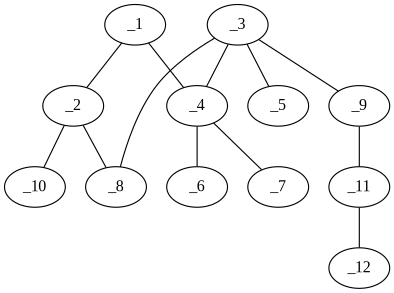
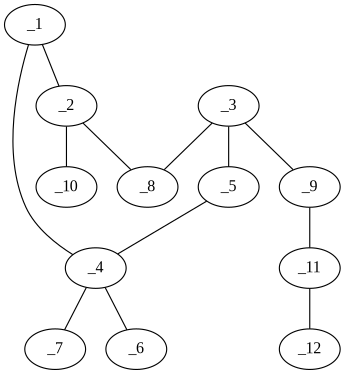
  graph {
    fontname="Liberation Serif"
    node [charge=0 chem=1 fontname="Liberation Serif" symbol="C  "]
    edge [fontname="Liberation Serif" valence=1]
    _1 [x=7.4055 y=0.1095]
    _2 [x=5.5735 y=0.8683]
    _4 [x=7.1467 y=-0.8564]
    _8 [x=4.8369 y=1.8509]
    _10 [chem=4 symbol="N  " x=2.9706 y=0.0605]
    _6 [x=7.0421 y=-1.8509]
    _7 [x=8.0602 y=-1.2632]
    _5 [x=8.2715 y=0.6095]
    _11 [x=2.866 y=-0.934]
    _12 [chem=2 symbol="O  " x=2 y=-1.434]
    _3 [x=5.3147 y=-0.0976]
    _9 [x=3.7796 y=-1.3407]
    _1 -- _2
    _1 -- _4
    _2 -- _8
    _2 -- _10
    _4 -- _6
    _4 -- _7
    _11 -- _12 [valence=2]
-   _3 -- _4
+   _5 -- _4
    _3 -- _8
    _3 -- _5
    _3 -- _9
    _9 -- _11
  }
